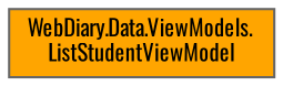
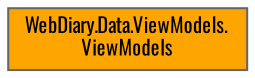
  digraph {
    rankdir=LR
    fontname=Oswald
-   n1 [color=grey40 fillcolor=orange fontname=Oswald fontsize=10 height=0.2 label="WebDiary.Data.ViewModels.\lListStudentViewModel" shape=box style=filled width=0.4]
+   n1 [color=grey40 fillcolor=orange fontname=Oswald fontsize=10 height=0.2 label="WebDiary.Data.ViewModels.\lViewModels" shape=box style=filled width=0.4]
  }
